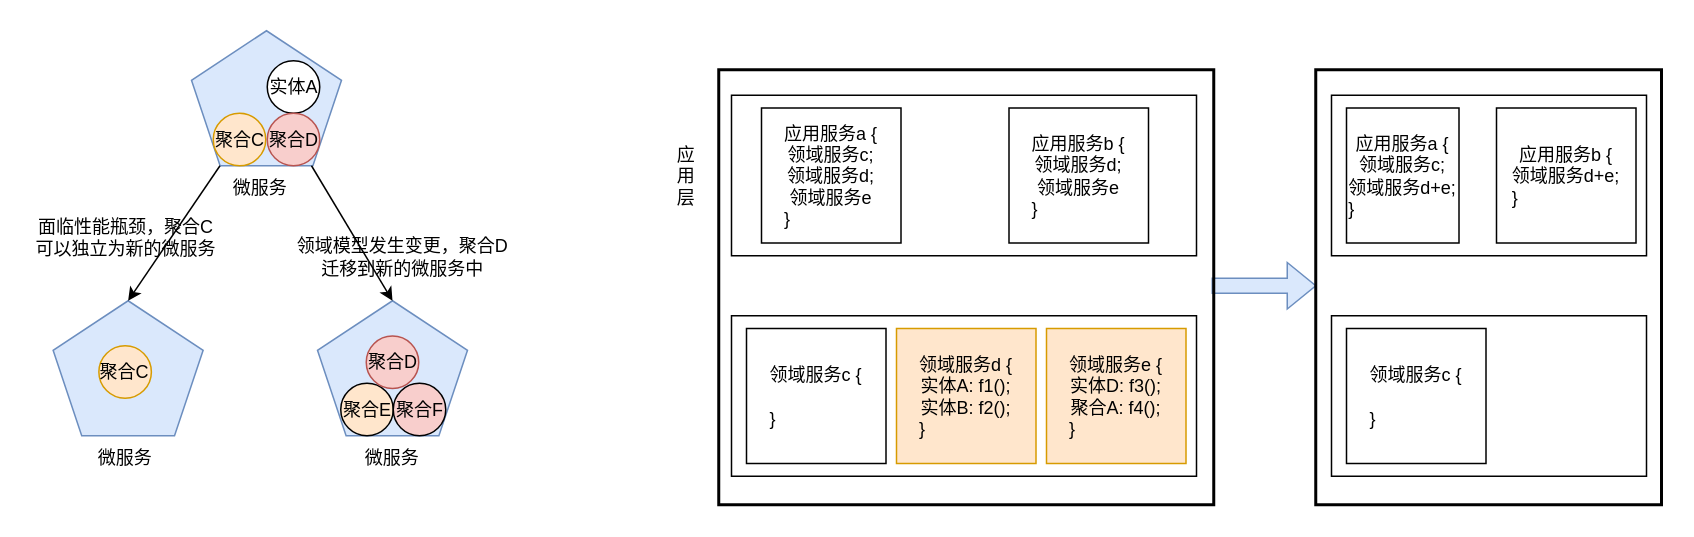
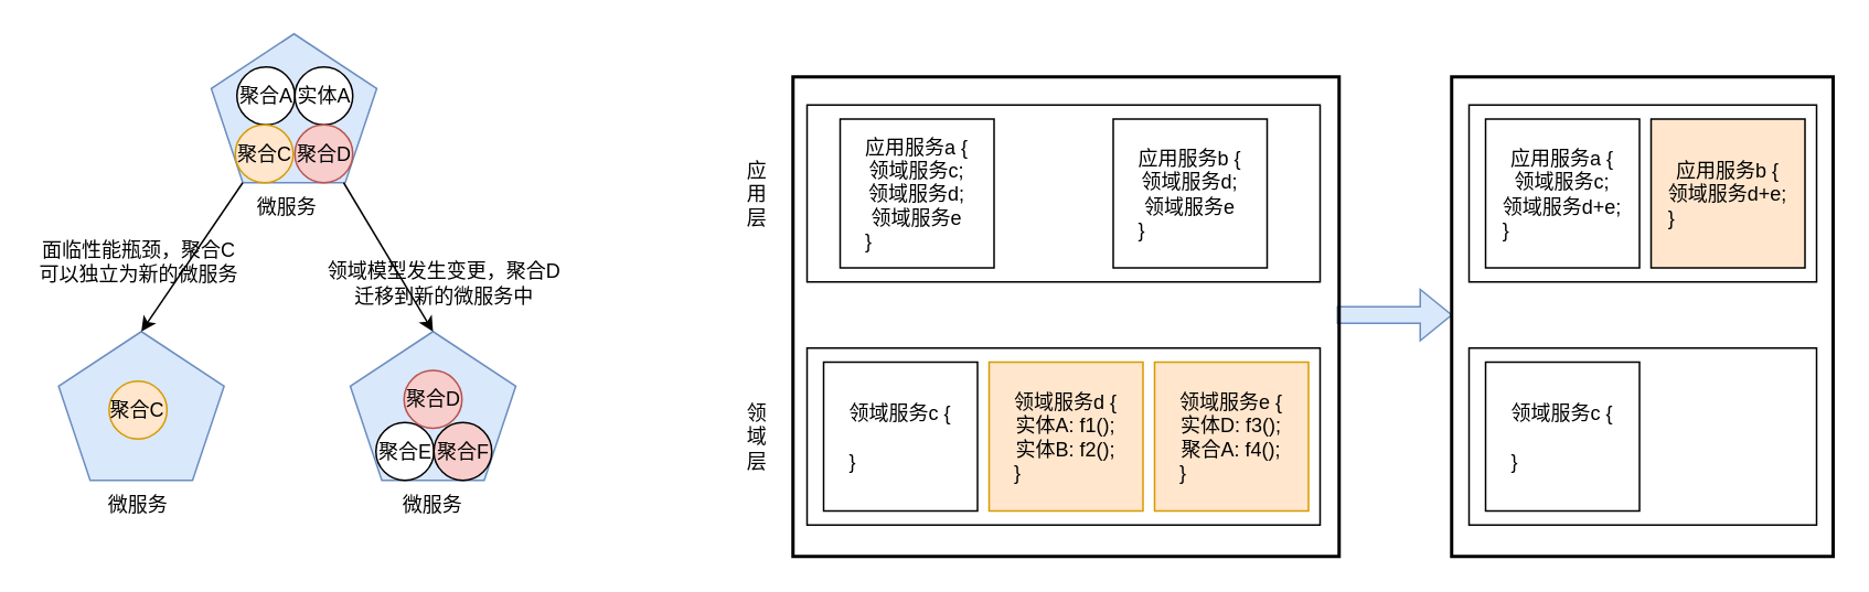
  <mxCell id="0" />
  <mxCell id="1" parent="0" />
  <mxCell id="2" value="" style="whiteSpace=wrap;html=1;shape=mxgraph.basic.pentagon;fillColor=#dae8fc;strokeColor=#6c8ebf;" vertex="1" parent="1"><mxGeometry x="127" y="20" width="100" height="90" as="geometry" /></mxCell>
  <mxCell id="3" value="" style="whiteSpace=wrap;html=1;shape=mxgraph.basic.pentagon;fillColor=#dae8fc;strokeColor=#6c8ebf;" vertex="1" parent="1"><mxGeometry x="34.75" y="200" width="100" height="90" as="geometry" /></mxCell>
  <mxCell id="4" value="" style="whiteSpace=wrap;html=1;shape=mxgraph.basic.pentagon;fillColor=#dae8fc;strokeColor=#6c8ebf;" vertex="1" parent="1"><mxGeometry x="211" y="200" width="100" height="90" as="geometry" /></mxCell>
+ <mxCell id="5" value="聚合A" style="ellipse;whiteSpace=wrap;html=1;aspect=fixed;" vertex="1" parent="1"><mxGeometry x="142.5" y="40" width="35" height="35" as="geometry" /></mxCell>
  <mxCell id="6" value="实体A" style="ellipse;whiteSpace=wrap;html=1;aspect=fixed;" vertex="1" parent="1"><mxGeometry x="177.5" y="40" width="35" height="35" as="geometry" /></mxCell>
  <mxCell id="7" value="聚合C" style="ellipse;whiteSpace=wrap;html=1;aspect=fixed;fillColor=#ffe6cc;strokeColor=#d79b00;" vertex="1" parent="1"><mxGeometry x="141.5" y="75" width="35" height="35" as="geometry" /></mxCell>
  <mxCell id="8" value="聚合D" style="ellipse;whiteSpace=wrap;html=1;aspect=fixed;fillColor=#f8cecc;strokeColor=#b85450;" vertex="1" parent="1"><mxGeometry x="177.5" y="75" width="35" height="35" as="geometry" /></mxCell>
- <mxCell id="9" value="聚合E" style="ellipse;whiteSpace=wrap;html=1;aspect=fixed;fillColor=#ffe6cc;" vertex="1" parent="1"><mxGeometry x="226.5" y="255" width="35" height="35" as="geometry" /></mxCell>
+ <mxCell id="9" value="聚合E" style="ellipse;whiteSpace=wrap;html=1;aspect=fixed;" vertex="1" parent="1"><mxGeometry x="226.5" y="255" width="35" height="35" as="geometry" /></mxCell>
  <mxCell id="10" value="聚合F" style="ellipse;whiteSpace=wrap;html=1;aspect=fixed;fillColor=#f8cecc;" vertex="1" parent="1"><mxGeometry x="261.5" y="255" width="35" height="35" as="geometry" /></mxCell>
  <mxCell id="11" value="聚合D" style="ellipse;whiteSpace=wrap;html=1;aspect=fixed;fillColor=#f8cecc;strokeColor=#b85450;" vertex="1" parent="1"><mxGeometry x="243.5" y="223.5" width="35" height="35" as="geometry" /></mxCell>
  <mxCell id="12" value="" style="endArrow=classic;html=1;rounded=0;entryX=0.5;entryY=0;entryDx=0;entryDy=0;entryPerimeter=0;exitX=0.19;exitY=1;exitDx=0;exitDy=0;exitPerimeter=0;" edge="1" parent="1" source="2" target="3"><mxGeometry width="50" height="50" relative="1" as="geometry"><mxPoint x="147" y="190" as="sourcePoint" /><mxPoint x="197" y="140" as="targetPoint" /></mxGeometry></mxCell>
  <mxCell id="13" value="面临性能瓶颈，聚合C可以独立为新的微服务" style="text;html=1;strokeColor=none;fillColor=none;align=center;verticalAlign=middle;whiteSpace=wrap;rounded=0;" vertex="1" parent="1"><mxGeometry x="20.5" y="145" width="124.5" height="25" as="geometry" /></mxCell>
  <mxCell id="14" value="聚合C" style="ellipse;whiteSpace=wrap;html=1;aspect=fixed;fillColor=#ffe6cc;strokeColor=#d79b00;" vertex="1" parent="1"><mxGeometry x="65.25" y="230" width="35" height="35" as="geometry" /></mxCell>
  <mxCell id="15" value="领域模型发生变更，聚合D迁移到新的微服务中" style="text;html=1;strokeColor=none;fillColor=none;align=center;verticalAlign=middle;whiteSpace=wrap;rounded=0;" vertex="1" parent="1"><mxGeometry x="192.5" y="157.5" width="150" height="27.5" as="geometry" /></mxCell>
  <mxCell id="16" value="" style="endArrow=classic;html=1;rounded=0;entryX=0.5;entryY=0;entryDx=0;entryDy=0;entryPerimeter=0;" edge="1" parent="1" target="4"><mxGeometry width="50" height="50" relative="1" as="geometry"><mxPoint x="207" y="110" as="sourcePoint" /><mxPoint x="247" y="100" as="targetPoint" /></mxGeometry></mxCell>
  <mxCell id="17" value="微服务" style="text;html=1;strokeColor=none;fillColor=none;align=center;verticalAlign=middle;whiteSpace=wrap;rounded=0;" vertex="1" parent="1"><mxGeometry x="231" y="290" width="60" height="30" as="geometry" /></mxCell>
  <mxCell id="18" value="微服务" style="text;html=1;strokeColor=none;fillColor=none;align=center;verticalAlign=middle;whiteSpace=wrap;rounded=0;" vertex="1" parent="1"><mxGeometry x="142.5" y="110" width="60" height="30" as="geometry" /></mxCell>
  <mxCell id="19" value="微服务" style="text;html=1;strokeColor=none;fillColor=none;align=center;verticalAlign=middle;whiteSpace=wrap;rounded=0;" vertex="1" parent="1"><mxGeometry x="52.75" y="290" width="60" height="30" as="geometry" /></mxCell>
  <mxCell id="20" value="" style="rounded=0;whiteSpace=wrap;html=1;" vertex="1" parent="1"><mxGeometry x="487" y="63" width="310" height="107" as="geometry" /></mxCell>
  <mxCell id="21" value="应用层" style="text;html=1;strokeColor=none;fillColor=none;align=center;verticalAlign=middle;whiteSpace=wrap;rounded=0;" vertex="1" parent="1"><mxGeometry x="447" y="101.5" width="20" height="30" as="geometry" /></mxCell>
  <mxCell id="22" value="应用服务a {&lt;br&gt;领域服务c;&lt;br&gt;领域服务d;&lt;br&gt;领域服务e&lt;br&gt;&lt;div style=&quot;text-align: left&quot;&gt;&lt;span&gt;}&lt;/span&gt;&lt;/div&gt;" style="rounded=0;whiteSpace=wrap;html=1;" vertex="1" parent="1"><mxGeometry x="507" y="71.5" width="93" height="90" as="geometry" /></mxCell>
  <mxCell id="23" value="应用服务b {&lt;br&gt;领域服务d;&lt;br&gt;领域服务e&lt;br&gt;&lt;div style=&quot;text-align: left&quot;&gt;&lt;span&gt;}&lt;/span&gt;&lt;/div&gt;" style="rounded=0;whiteSpace=wrap;html=1;" vertex="1" parent="1"><mxGeometry x="672" y="71.5" width="93" height="90" as="geometry" /></mxCell>
  <mxCell id="24" value="" style="rounded=0;whiteSpace=wrap;html=1;" vertex="1" parent="1"><mxGeometry x="487" y="210" width="310" height="107" as="geometry" /></mxCell>
+ <mxCell id="25" value="领域层" style="text;html=1;strokeColor=none;fillColor=none;align=center;verticalAlign=middle;whiteSpace=wrap;rounded=0;" vertex="1" parent="1"><mxGeometry x="447" y="248.5" width="20" height="30" as="geometry" /></mxCell>
  <mxCell id="26" value="领域服务c {&lt;br&gt;&lt;br&gt;&lt;div style=&quot;text-align: left&quot;&gt;&lt;span&gt;}&lt;/span&gt;&lt;/div&gt;" style="rounded=0;whiteSpace=wrap;html=1;" vertex="1" parent="1"><mxGeometry x="497" y="218.5" width="93" height="90" as="geometry" /></mxCell>
  <mxCell id="27" value="领域服务d {&lt;br&gt;实体A: f1();&lt;br&gt;实体B: f2();&lt;br&gt;&lt;div style=&quot;text-align: left&quot;&gt;&lt;span&gt;}&lt;/span&gt;&lt;/div&gt;" style="rounded=0;whiteSpace=wrap;html=1;fillColor=#ffe6cc;strokeColor=#d79b00;" vertex="1" parent="1"><mxGeometry x="597" y="218.5" width="93" height="90" as="geometry" /></mxCell>
  <mxCell id="28" value="领域服务e {&lt;br&gt;实体D: f3();&lt;br&gt;聚合A: f4();&lt;br&gt;&lt;div style=&quot;text-align: left&quot;&gt;&lt;span&gt;}&lt;/span&gt;&lt;/div&gt;" style="rounded=0;whiteSpace=wrap;html=1;fillColor=#ffe6cc;strokeColor=#d79b00;" vertex="1" parent="1"><mxGeometry x="697" y="218.5" width="93" height="90" as="geometry" /></mxCell>
  <mxCell id="29" value="" style="shape=flexArrow;endArrow=classic;html=1;rounded=0;fillColor=#dae8fc;strokeColor=#6c8ebf;" edge="1" parent="1"><mxGeometry width="50" height="50" relative="1" as="geometry"><mxPoint x="807" y="190" as="sourcePoint" /><mxPoint x="877" y="190" as="targetPoint" /></mxGeometry></mxCell>
  <mxCell id="30" value="" style="rounded=0;whiteSpace=wrap;html=1;" vertex="1" parent="1"><mxGeometry x="887" y="63" width="210" height="107" as="geometry" /></mxCell>
- <mxCell id="31" value="应用服务a {&lt;br&gt;领域服务c;&lt;br&gt;领域服务d+e;&lt;br&gt;&lt;div style=&quot;text-align: left&quot;&gt;&lt;span&gt;}&lt;/span&gt;&lt;/div&gt;" style="rounded=0;whiteSpace=wrap;html=1;" vertex="1" parent="1"><mxGeometry x="897" y="71.5" width="75" height="90" as="geometry" /></mxCell>
- <mxCell id="32" value="应用服务b {&lt;br&gt;领域服务d+e;&lt;br&gt;&lt;div style=&quot;text-align: left&quot;&gt;&lt;span&gt;}&lt;/span&gt;&lt;/div&gt;" style="rounded=0;whiteSpace=wrap;html=1;" vertex="1" parent="1"><mxGeometry x="997" y="71.5" width="93" height="90" as="geometry" /></mxCell>
+ <mxCell id="31" value="应用服务a {&lt;br&gt;领域服务c;&lt;br&gt;领域服务d+e;&lt;br&gt;&lt;div style=&quot;text-align: left&quot;&gt;&lt;span&gt;}&lt;/span&gt;&lt;/div&gt;" style="rounded=0;whiteSpace=wrap;html=1;" vertex="1" parent="1"><mxGeometry x="897" y="71.5" width="93" height="90" as="geometry" /></mxCell>
+ <mxCell id="32" value="应用服务b {&lt;br&gt;领域服务d+e;&lt;br&gt;&lt;div style=&quot;text-align: left&quot;&gt;&lt;span&gt;}&lt;/span&gt;&lt;/div&gt;" style="rounded=0;whiteSpace=wrap;html=1;fillColor=#ffe6cc;" vertex="1" parent="1"><mxGeometry x="997" y="71.5" width="93" height="90" as="geometry" /></mxCell>
  <mxCell id="33" value="" style="rounded=0;whiteSpace=wrap;html=1;" vertex="1" parent="1"><mxGeometry x="887" y="210" width="210" height="107" as="geometry" /></mxCell>
  <mxCell id="34" value="领域服务c {&lt;br&gt;&lt;br&gt;&lt;div style=&quot;text-align: left&quot;&gt;&lt;span&gt;}&lt;/span&gt;&lt;/div&gt;" style="rounded=0;whiteSpace=wrap;html=1;" vertex="1" parent="1"><mxGeometry x="897" y="218.5" width="93" height="90" as="geometry" /></mxCell>
  <mxCell id="35" value="" style="rounded=0;whiteSpace=wrap;html=1;fillColor=none;strokeWidth=2;" vertex="1" parent="1"><mxGeometry x="478.5" y="46" width="330" height="290" as="geometry" /></mxCell>
  <mxCell id="36" value="" style="rounded=0;whiteSpace=wrap;html=1;fillColor=none;strokeWidth=2;" vertex="1" parent="1"><mxGeometry x="876.5" y="46" width="230.5" height="290" as="geometry" /></mxCell>
